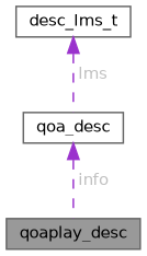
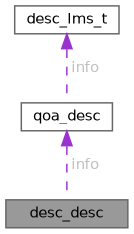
  digraph {
    node [color=gray40 fillcolor=white fontname=Helvetica fontsize=10 shape=box style=filled]
    edge [color=darkorchid3 dir=back fontcolor=grey fontname=Helvetica fontsize=10 labelfontname=Helvetica labelfontsize=10 style=dashed]
-   n1 [fillcolor=grey60 fontcolor=black height=0.2 label=qoaplay_desc width=0.4]
+   n1 [fillcolor=grey60 fontcolor=black height=0.2 label=desc_desc width=0.4]
    n2 [height=0.2 label=qoa_desc width=0.4]
    n3 [height=0.2 label=desc_lms_t width=0.4]
    n2 -> n1 [label=" info"]
-   n3 -> n2 [label=" lms"]
+   n3 -> n2 [label=" info"]
  }
